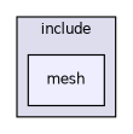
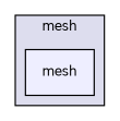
  digraph {
    compound=true
    n1 [fillcolor="#eeeeff" fontname=Helvetica fontsize=10 label=mesh pencolor=black shape=box style=filled]
    subgraph cluster_1 {
      bgcolor="#ddddee"
      fontname=Helvetica
      fontsize=10
-     label=include
+     label=mesh
      pencolor=black
      n1
    }
  }
